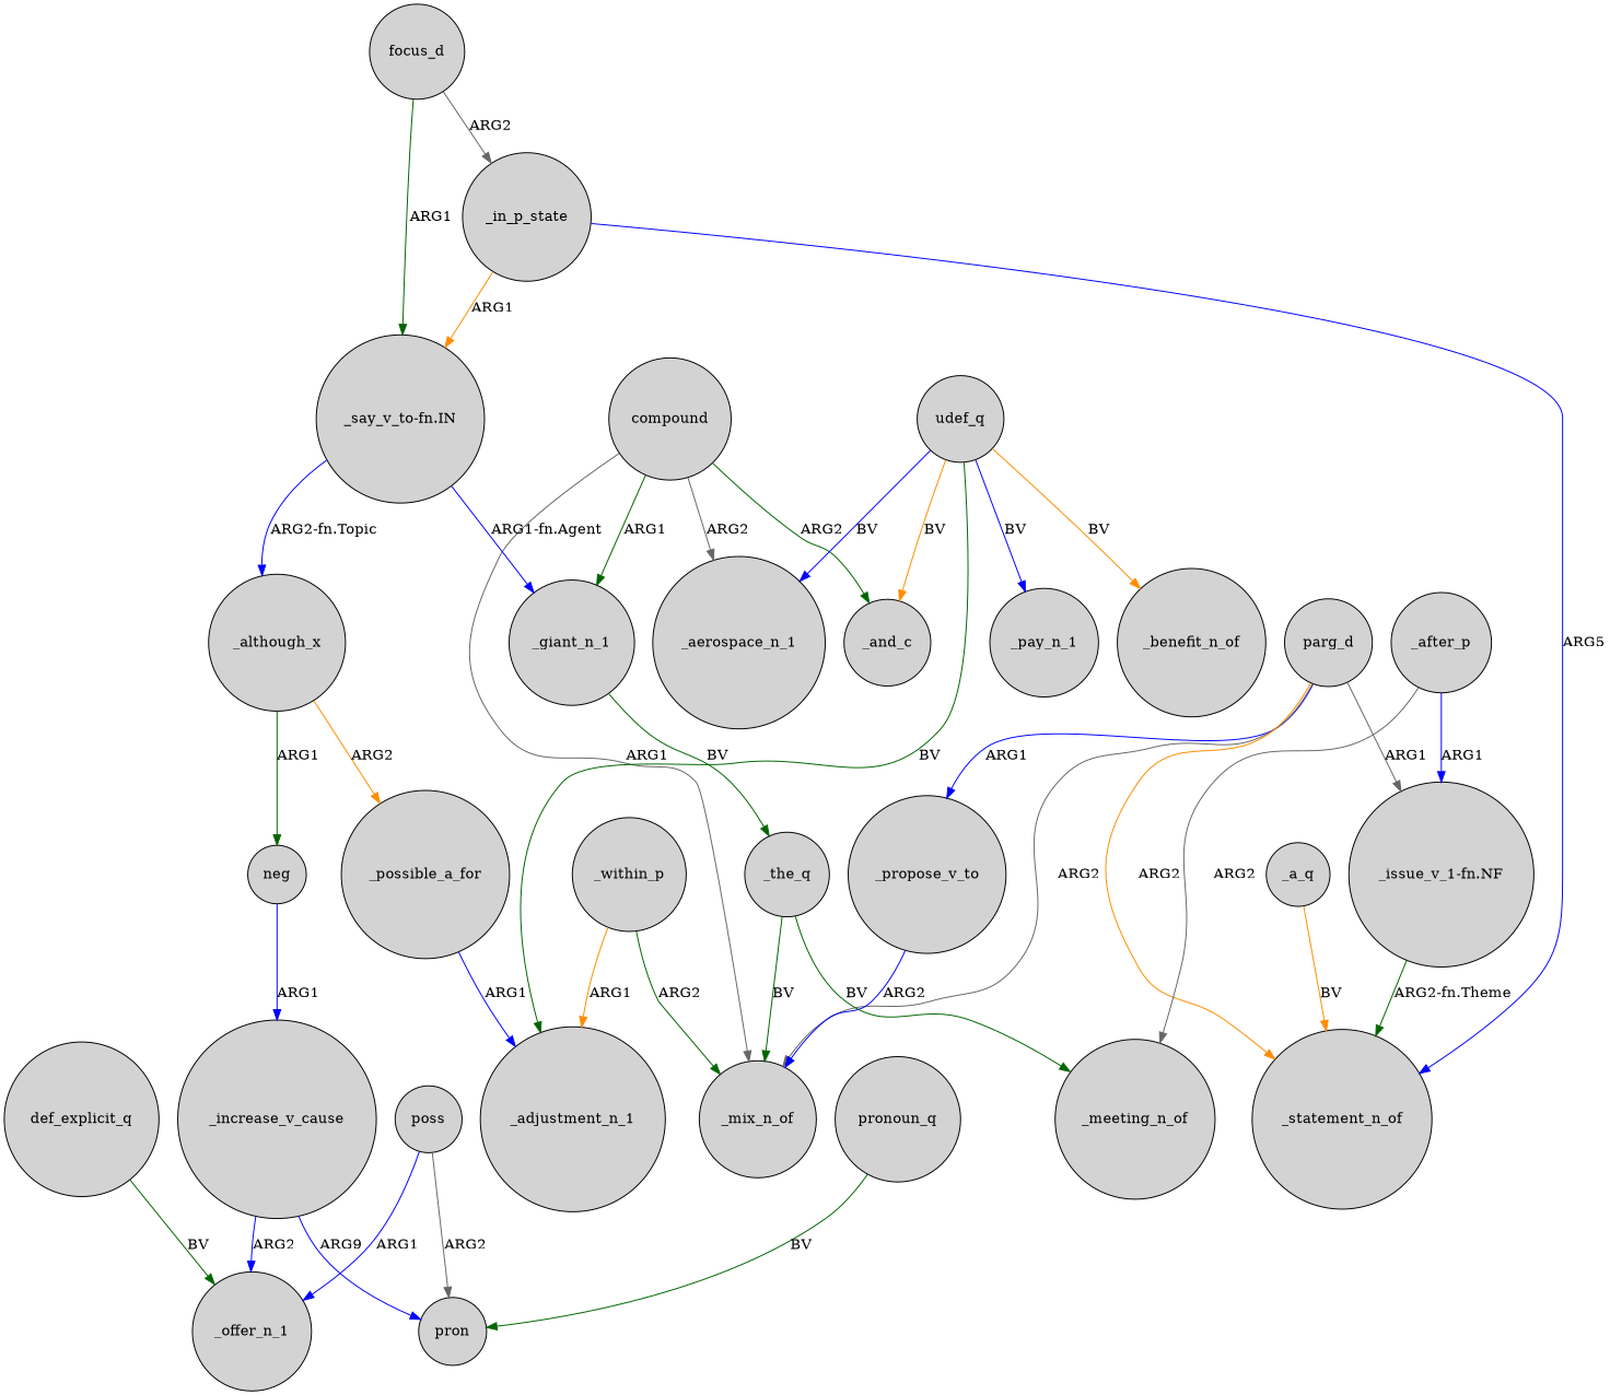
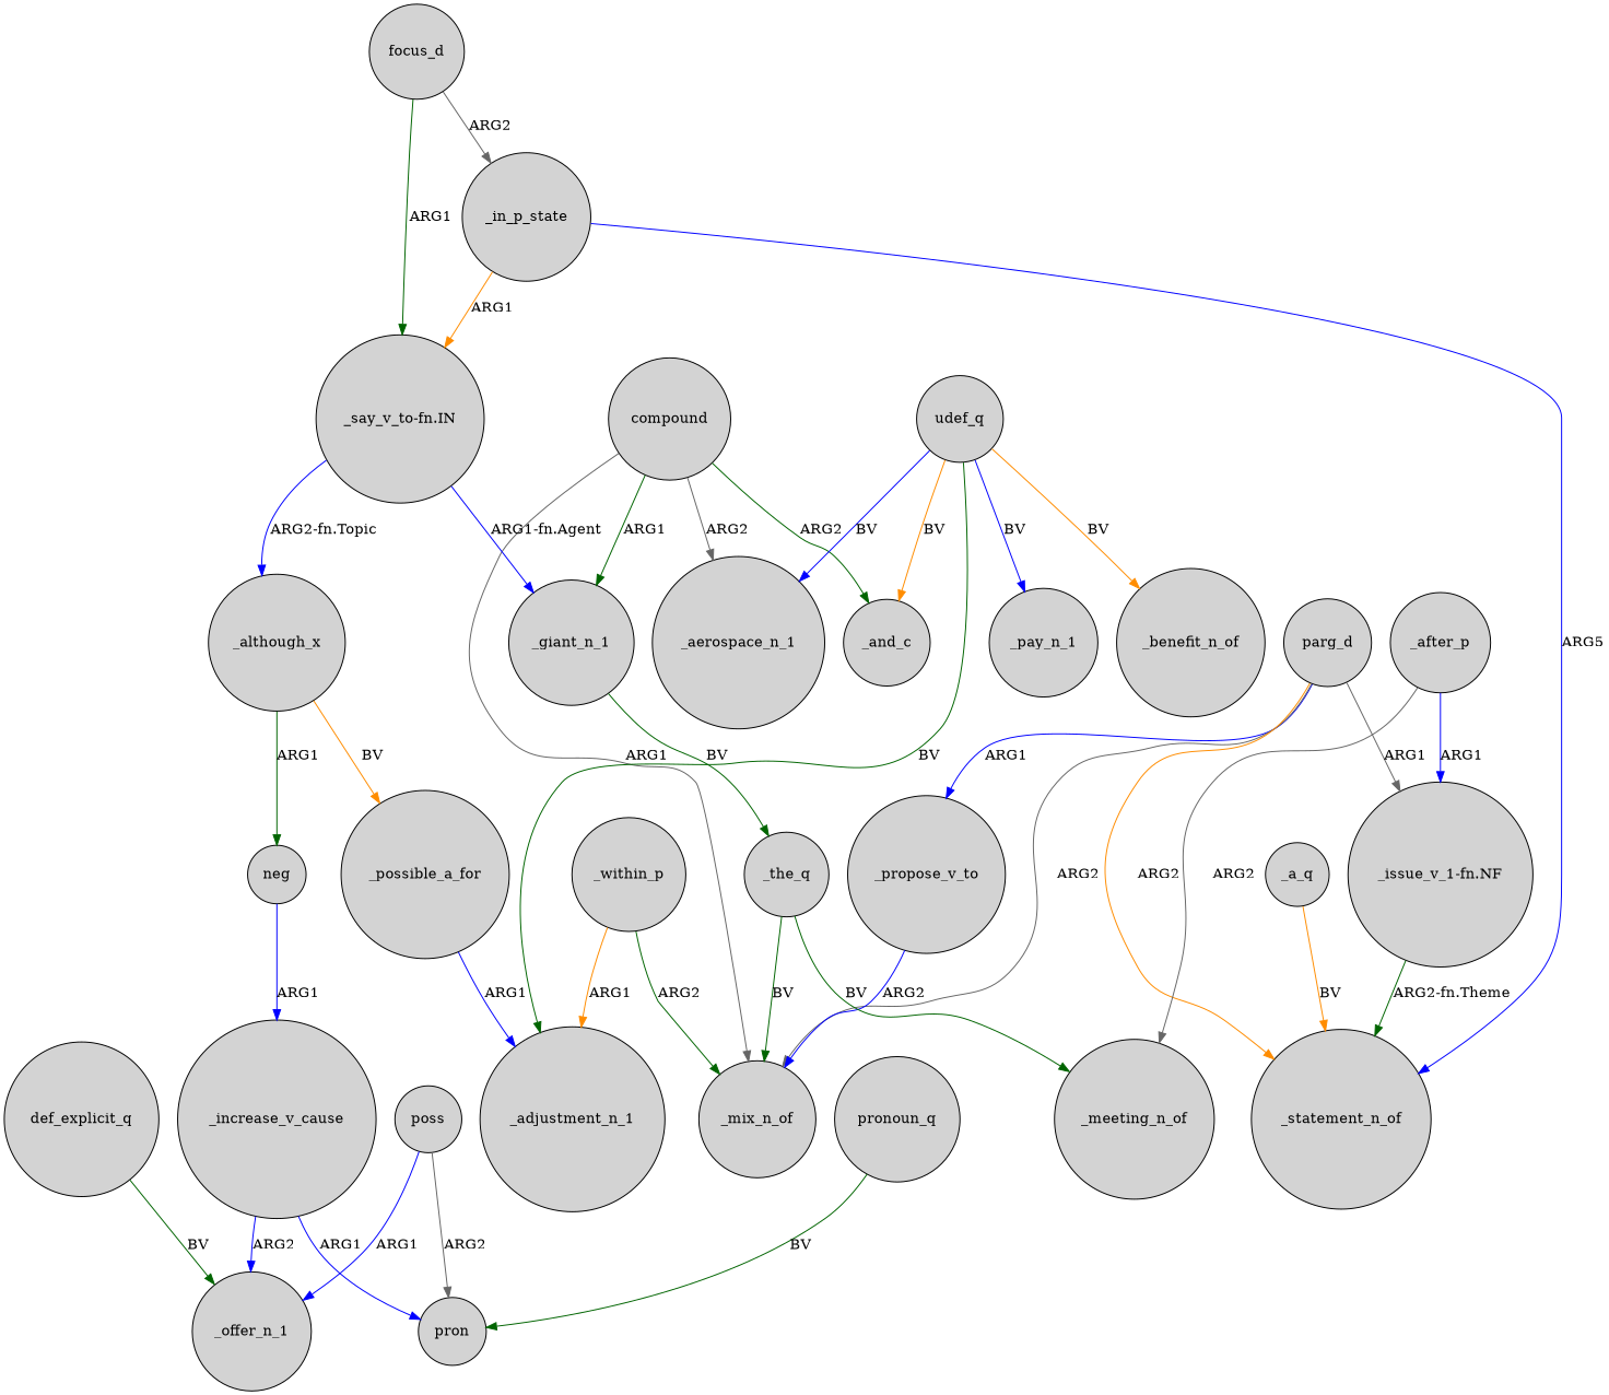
  digraph {
    node [shape=circle style=filled]
    edge [color=blue]
    parg_d
    _propose_v_to
    _mix_n_of
    _statement_n_of
    "_issue_v_1-fn.NF"
    compound
    _aerospace_n_1
    _giant_n_1
    _and_c
    _the_q
    poss
    pron
    _offer_n_1
    _after_p
    _meeting_n_of
    udef_q
    _pay_n_1
    _adjustment_n_1
    _benefit_n_of
    _increase_v_cause
    focus_d
    _in_p_state
    "_say_v_to-fn.IN"
    _although_x
    _a_q
    neg
    _possible_a_for
    _within_p
    pronoun_q
    def_explicit_q
    parg_d -> _propose_v_to [label=ARG1]
    parg_d -> _mix_n_of [color=gray40 label=ARG2]
    parg_d -> _statement_n_of [color=darkorange label=ARG2]
    parg_d -> "_issue_v_1-fn.NF" [color=gray40 label=ARG1]
    _propose_v_to -> _mix_n_of [label=ARG2]
    "_issue_v_1-fn.NF" -> _statement_n_of [color=darkgreen label="ARG2-fn.Theme"]
    compound -> _mix_n_of [color=gray40 label=ARG1]
    compound -> _aerospace_n_1 [color=gray40 label=ARG2]
    compound -> _giant_n_1 [color=darkgreen label=ARG1]
    compound -> _and_c [color=darkgreen label=ARG2]
    _giant_n_1 -> _the_q [color=darkgreen label=BV]
    _the_q -> _mix_n_of [color=darkgreen label=BV]
    _the_q -> _meeting_n_of [color=darkgreen label=BV]
    poss -> pron [color=gray40 label=ARG2]
    poss -> _offer_n_1 [label=ARG1]
    _after_p -> "_issue_v_1-fn.NF" [label=ARG1]
    _after_p -> _meeting_n_of [color=gray40 label=ARG2]
    udef_q -> _aerospace_n_1 [label=BV]
    udef_q -> _and_c [color=darkorange label=BV]
    udef_q -> _pay_n_1 [label=BV]
    udef_q -> _adjustment_n_1 [color=darkgreen label=BV]
    udef_q -> _benefit_n_of [color=darkorange label=BV]
-   _increase_v_cause -> pron [label=ARG9]
+   _increase_v_cause -> pron [label=ARG1]
    _increase_v_cause -> _offer_n_1 [label=ARG2]
    focus_d -> _in_p_state [color=gray40 label=ARG2]
    focus_d -> "_say_v_to-fn.IN" [color=darkgreen label=ARG1]
    _in_p_state -> _statement_n_of [label=ARG5]
    _in_p_state -> "_say_v_to-fn.IN" [color=darkorange label=ARG1]
    "_say_v_to-fn.IN" -> _giant_n_1 [label="ARG1-fn.Agent"]
    "_say_v_to-fn.IN" -> _although_x [label="ARG2-fn.Topic"]
    _although_x -> neg [color=darkgreen label=ARG1]
-   _although_x -> _possible_a_for [color=darkorange label=ARG2]
+   _although_x -> _possible_a_for [color=darkorange label=BV]
    _a_q -> _statement_n_of [color=darkorange label=BV]
    neg -> _increase_v_cause [label=ARG1]
    _possible_a_for -> _adjustment_n_1 [label=ARG1]
    _within_p -> _mix_n_of [color=darkgreen label=ARG2]
    _within_p -> _adjustment_n_1 [color=darkorange label=ARG1]
    pronoun_q -> pron [color=darkgreen label=BV]
    def_explicit_q -> _offer_n_1 [color=darkgreen label=BV]
  }
